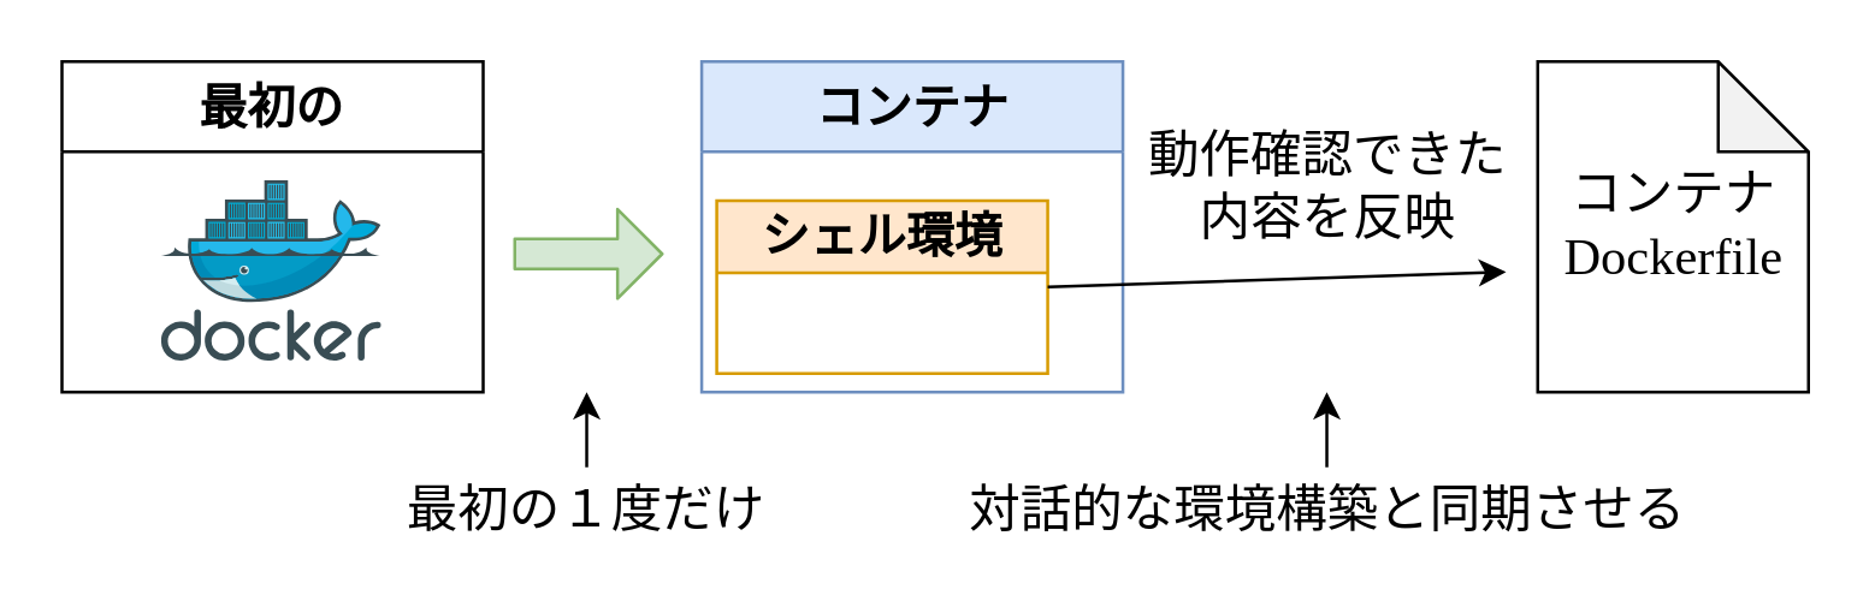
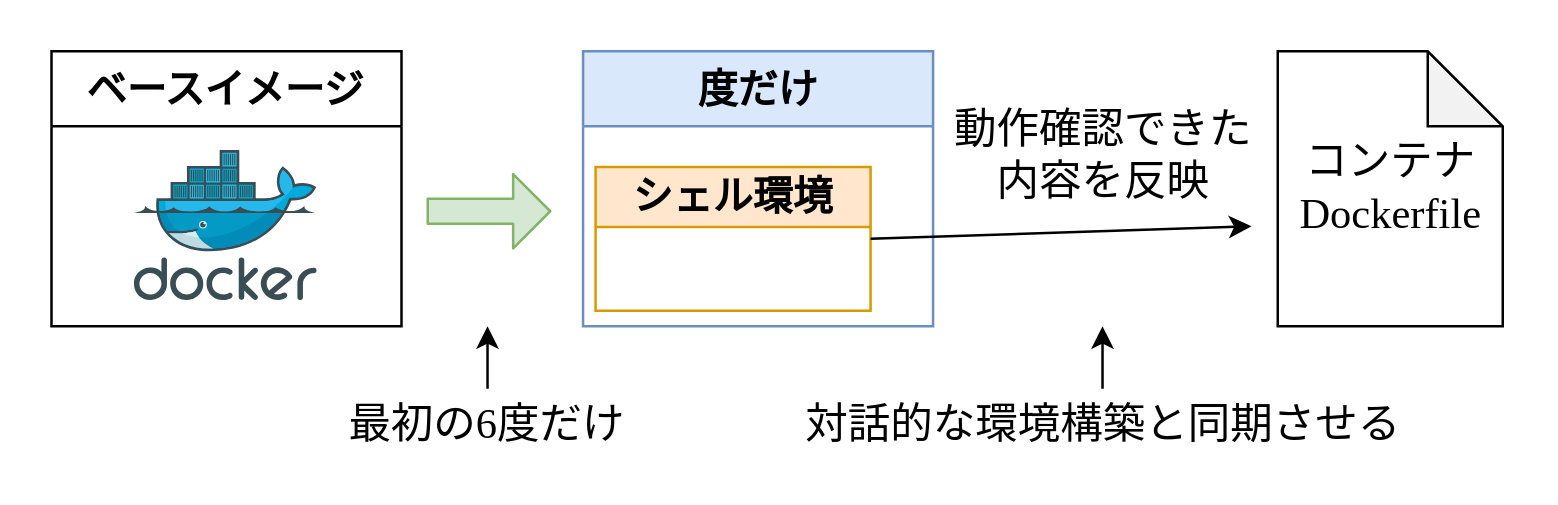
  <mxCell id="0" />
  <mxCell id="1" parent="0" />
  <mxCell id="2" value="&lt;font style=&quot;font-size: 17px;&quot;&gt;コンテナ&lt;br&gt;Dockerfile&lt;/font&gt;" style="shape=note;whiteSpace=wrap;html=1;backgroundOutline=1;darkOpacity=0.05;fontFamily=Noto Sans JP;fontSource=https%3A%2F%2Ffonts.googleapis.com%2Fcss%3Ffamily%3DNoto%2BSans%2BJP;" parent="1" vertex="1"><mxGeometry x="510.5" width="90" height="110" as="geometry" y="20" /></mxCell>
- <mxCell id="3" value="&lt;font style=&quot;font-size: 16px;&quot;&gt;最初の&lt;/font&gt;" style="swimlane;whiteSpace=wrap;html=1;startSize=30;fontFamily=Noto Sans JP;fontSource=https%3A%2F%2Ffonts.googleapis.com%2Fcss%3Ffamily%3DNoto%2BSans%2BJP;" parent="1" vertex="1"><mxGeometry width="140" height="110" as="geometry" x="20" y="20" /></mxCell>
+ <mxCell id="3" value="&lt;font style=&quot;font-size: 16px;&quot;&gt;ベースイメージ&lt;/font&gt;" style="swimlane;whiteSpace=wrap;html=1;startSize=30;fontFamily=Noto Sans JP;fontSource=https%3A%2F%2Ffonts.googleapis.com%2Fcss%3Ffamily%3DNoto%2BSans%2BJP;" parent="1" vertex="1"><mxGeometry width="140" height="110" as="geometry" x="20" y="20" /></mxCell>
  <mxCell id="4" value="" style="sketch=0;aspect=fixed;html=1;points=[];align=center;image;fontSize=12;image=img/lib/mscae/Docker.svg;fontFamily=Noto Sans JP;fontSource=https%3A%2F%2Ffonts.googleapis.com%2Fcss%3Ffamily%3DNoto%2BSans%2BJP;" parent="3" vertex="1"><mxGeometry x="33.41" y="40" width="73.17" height="60" as="geometry" /></mxCell>
- <mxCell id="5" value="&lt;font style=&quot;font-size: 16px;&quot;&gt;コンテナ&lt;/font&gt;" style="swimlane;whiteSpace=wrap;html=1;startSize=30;fillColor=#dae8fc;strokeColor=#6c8ebf;fontFamily=Noto Sans JP;fontSource=https%3A%2F%2Ffonts.googleapis.com%2Fcss%3Ffamily%3DNoto%2BSans%2BJP;" parent="1" vertex="1"><mxGeometry x="232.63" width="140" height="110" as="geometry" y="20" /></mxCell>
+ <mxCell id="5" value="&lt;font style=&quot;font-size: 16px;&quot;&gt;度だけ&lt;/font&gt;" style="swimlane;whiteSpace=wrap;html=1;startSize=30;fillColor=#dae8fc;strokeColor=#6c8ebf;fontFamily=Noto Sans JP;fontSource=https%3A%2F%2Ffonts.googleapis.com%2Fcss%3Ffamily%3DNoto%2BSans%2BJP;" parent="1" vertex="1"><mxGeometry x="232.63" width="140" height="110" as="geometry" y="20" /></mxCell>
  <mxCell id="6" value="&lt;font style=&quot;font-size: 16px;&quot;&gt;シェル環境&lt;/font&gt;" style="swimlane;whiteSpace=wrap;html=1;fontSize=16;startSize=24;fillColor=#ffe6cc;strokeColor=#d79b00;fontFamily=Noto Sans JP;fontSource=https%3A%2F%2Ffonts.googleapis.com%2Fcss%3Ffamily%3DNoto%2BSans%2BJP;" parent="5" vertex="1"><mxGeometry x="5" y="46.25" width="110" height="57.5" as="geometry" /></mxCell>
  <mxCell id="7" value="" style="shape=flexArrow;endArrow=classic;html=1;fontSize=18;fontColor=#000000;fillColor=#d5e8d4;strokeColor=#82b366;endWidth=18.75;endSize=4.612;fontFamily=Noto Sans JP;fontSource=https%3A%2F%2Ffonts.googleapis.com%2Fcss%3Ffamily%3DNoto%2BSans%2BJP;" parent="1" edge="1"><mxGeometry width="50" height="50" relative="1" as="geometry"><mxPoint x="170" y="84" as="sourcePoint" /><mxPoint x="220" y="84" as="targetPoint" /></mxGeometry></mxCell>
- <mxCell id="8" value="&lt;font style=&quot;font-size: 17px;&quot;&gt;最初の１度だけ&lt;/font&gt;" style="text;html=1;strokeColor=none;fillColor=none;align=center;verticalAlign=middle;whiteSpace=wrap;rounded=0;fontFamily=Noto Sans JP;fontSource=https%3A%2F%2Ffonts.googleapis.com%2Fcss%3Ffamily%3DNoto%2BSans%2BJP;" parent="1" vertex="1"><mxGeometry x="134.35" y="160" width="121.3" height="20" as="geometry" /></mxCell>
+ <mxCell id="8" value="&lt;font style=&quot;font-size: 17px;&quot;&gt;最初の6度だけ&lt;/font&gt;" style="text;html=1;strokeColor=none;fillColor=none;align=center;verticalAlign=middle;whiteSpace=wrap;rounded=0;fontFamily=Noto Sans JP;fontSource=https%3A%2F%2Ffonts.googleapis.com%2Fcss%3Ffamily%3DNoto%2BSans%2BJP;" parent="1" vertex="1"><mxGeometry x="134.35" y="160" width="121.3" height="20" as="geometry" /></mxCell>
  <mxCell id="9" value="" style="endArrow=classic;html=1;fontFamily=Noto Sans JP;fontSource=https%3A%2F%2Ffonts.googleapis.com%2Fcss%3Ffamily%3DNoto%2BSans%2BJP;" parent="1" edge="1"><mxGeometry width="50" height="50" relative="1" as="geometry"><mxPoint x="194.41" y="155" as="sourcePoint" /><mxPoint x="194.41" y="130" as="targetPoint" /></mxGeometry></mxCell>
  <mxCell id="10" style="edgeStyle=none;html=1;fontColor=#000000;exitX=1;exitY=0.5;exitDx=0;exitDy=0;fontFamily=Noto Sans JP;fontSource=https%3A%2F%2Ffonts.googleapis.com%2Fcss%3Ffamily%3DNoto%2BSans%2BJP;" parent="1" source="6" edge="1"><mxGeometry relative="1" as="geometry"><mxPoint x="500" y="90" as="targetPoint" /><mxPoint x="380" y="90" as="sourcePoint" /></mxGeometry></mxCell>
  <mxCell id="11" value="&lt;font style=&quot;font-size: 17px;&quot;&gt;動作確認できた内容を反映&lt;/font&gt;" style="text;html=1;strokeColor=none;fillColor=none;align=center;verticalAlign=middle;whiteSpace=wrap;rounded=0;fontColor=#000000;fontFamily=Noto Sans JP;fontSource=https%3A%2F%2Ffonts.googleapis.com%2Fcss%3Ffamily%3DNoto%2BSans%2BJP;" parent="1" vertex="1"><mxGeometry x="376" y="44" width="130" height="35" as="geometry" /></mxCell>
  <mxCell id="12" value="&lt;font style=&quot;font-size: 17px;&quot;&gt;対話的な環境構築と同期させる&lt;/font&gt;" style="text;html=1;strokeColor=none;fillColor=none;align=center;verticalAlign=middle;whiteSpace=wrap;rounded=0;fontFamily=Noto Sans JP;fontSource=https%3A%2F%2Ffonts.googleapis.com%2Fcss%3Ffamily%3DNoto%2BSans%2BJP;" parent="1" vertex="1"><mxGeometry x="321" y="160" width="240" height="20" as="geometry" /></mxCell>
  <mxCell id="13" value="" style="endArrow=classic;html=1;fontFamily=Noto Sans JP;fontSource=https%3A%2F%2Ffonts.googleapis.com%2Fcss%3Ffamily%3DNoto%2BSans%2BJP;" parent="1" edge="1"><mxGeometry width="50" height="50" relative="1" as="geometry"><mxPoint x="440.41" y="155" as="sourcePoint" /><mxPoint x="440.41" y="130" as="targetPoint" /></mxGeometry></mxCell>
